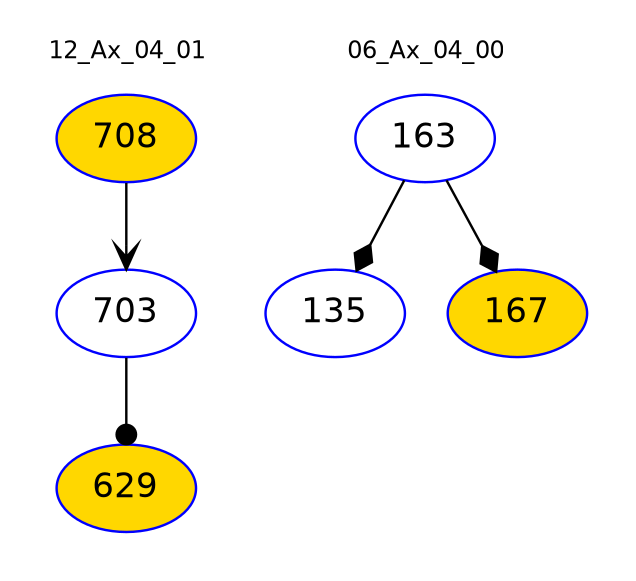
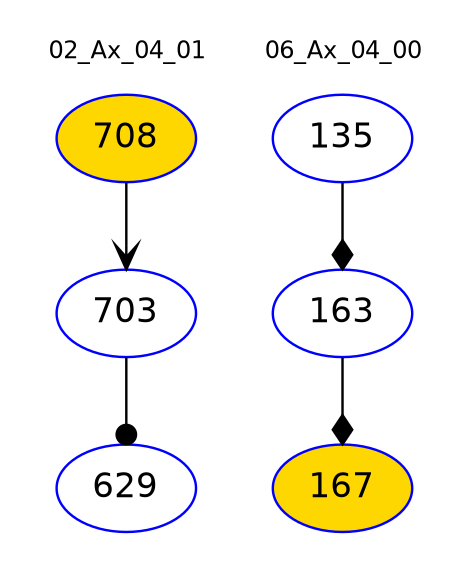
  digraph {
    fontname="DejaVu Sans"
    node [color=blue fillcolor=white fontname="DejaVu Sans" style=filled]
    edge [arrowhead=diamond color=black fontname="DejaVu Sans"]
    n1 [label=703]
-   n2 [fillcolor=gold label=629]
+   n2 [label=629]
    n3 [fillcolor=gold label=708]
    n4 [label=163]
    n5 [label=135]
    n6 [fillcolor=gold label=167]
    subgraph cluster_1 {
      color=white
      fontsize=10
-     label="12_Ax_04_01"
+     label="02_Ax_04_01"
      n1
      n2
      n3
    }
    subgraph cluster_2 {
      color=white
      fontsize=10
      label="06_Ax_04_00"
      n4
      n5
      n6
    }
    n1 -> n2 [arrowhead=dot]
    n3 -> n1 [arrowhead=vee]
-   n4 -> n5
+   n5 -> n4
    n4 -> n6
  }
